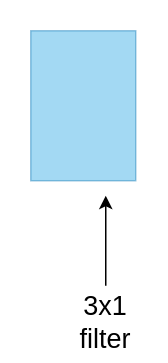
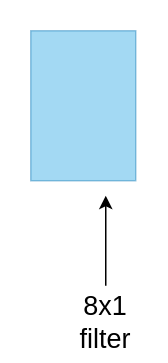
  <mxCell id="0" />
  <mxCell id="1" parent="0" />
  <mxCell id="2" value="" style="whiteSpace=wrap;html=1;fontSize=39;strokeColor=#006EAF;opacity=40;fillColor=#1ba1e2;fontColor=#ffffff;" vertex="1" parent="1"><mxGeometry x="20" y="20" width="70" height="100" as="geometry" /></mxCell>
  <mxCell id="3" style="edgeStyle=orthogonalEdgeStyle;rounded=0;orthogonalLoop=1;jettySize=auto;html=1;fontSize=18;" edge="1" parent="1"><mxGeometry relative="1" as="geometry"><mxPoint x="70" y="130" as="targetPoint" /><mxPoint x="70" y="190" as="sourcePoint" /></mxGeometry></mxCell>
- <mxCell id="4" value="3x1 filter" style="text;html=1;strokeColor=none;fillColor=none;align=center;verticalAlign=middle;whiteSpace=wrap;rounded=0;fontSize=18;opacity=40;" vertex="1" parent="1"><mxGeometry x="50" y="210" width="40" height="10" as="geometry" /></mxCell>
+ <mxCell id="4" value="8x1 filter" style="text;html=1;strokeColor=none;fillColor=none;align=center;verticalAlign=middle;whiteSpace=wrap;rounded=0;fontSize=18;opacity=40;" vertex="1" parent="1"><mxGeometry x="50" y="210" width="40" height="10" as="geometry" /></mxCell>
